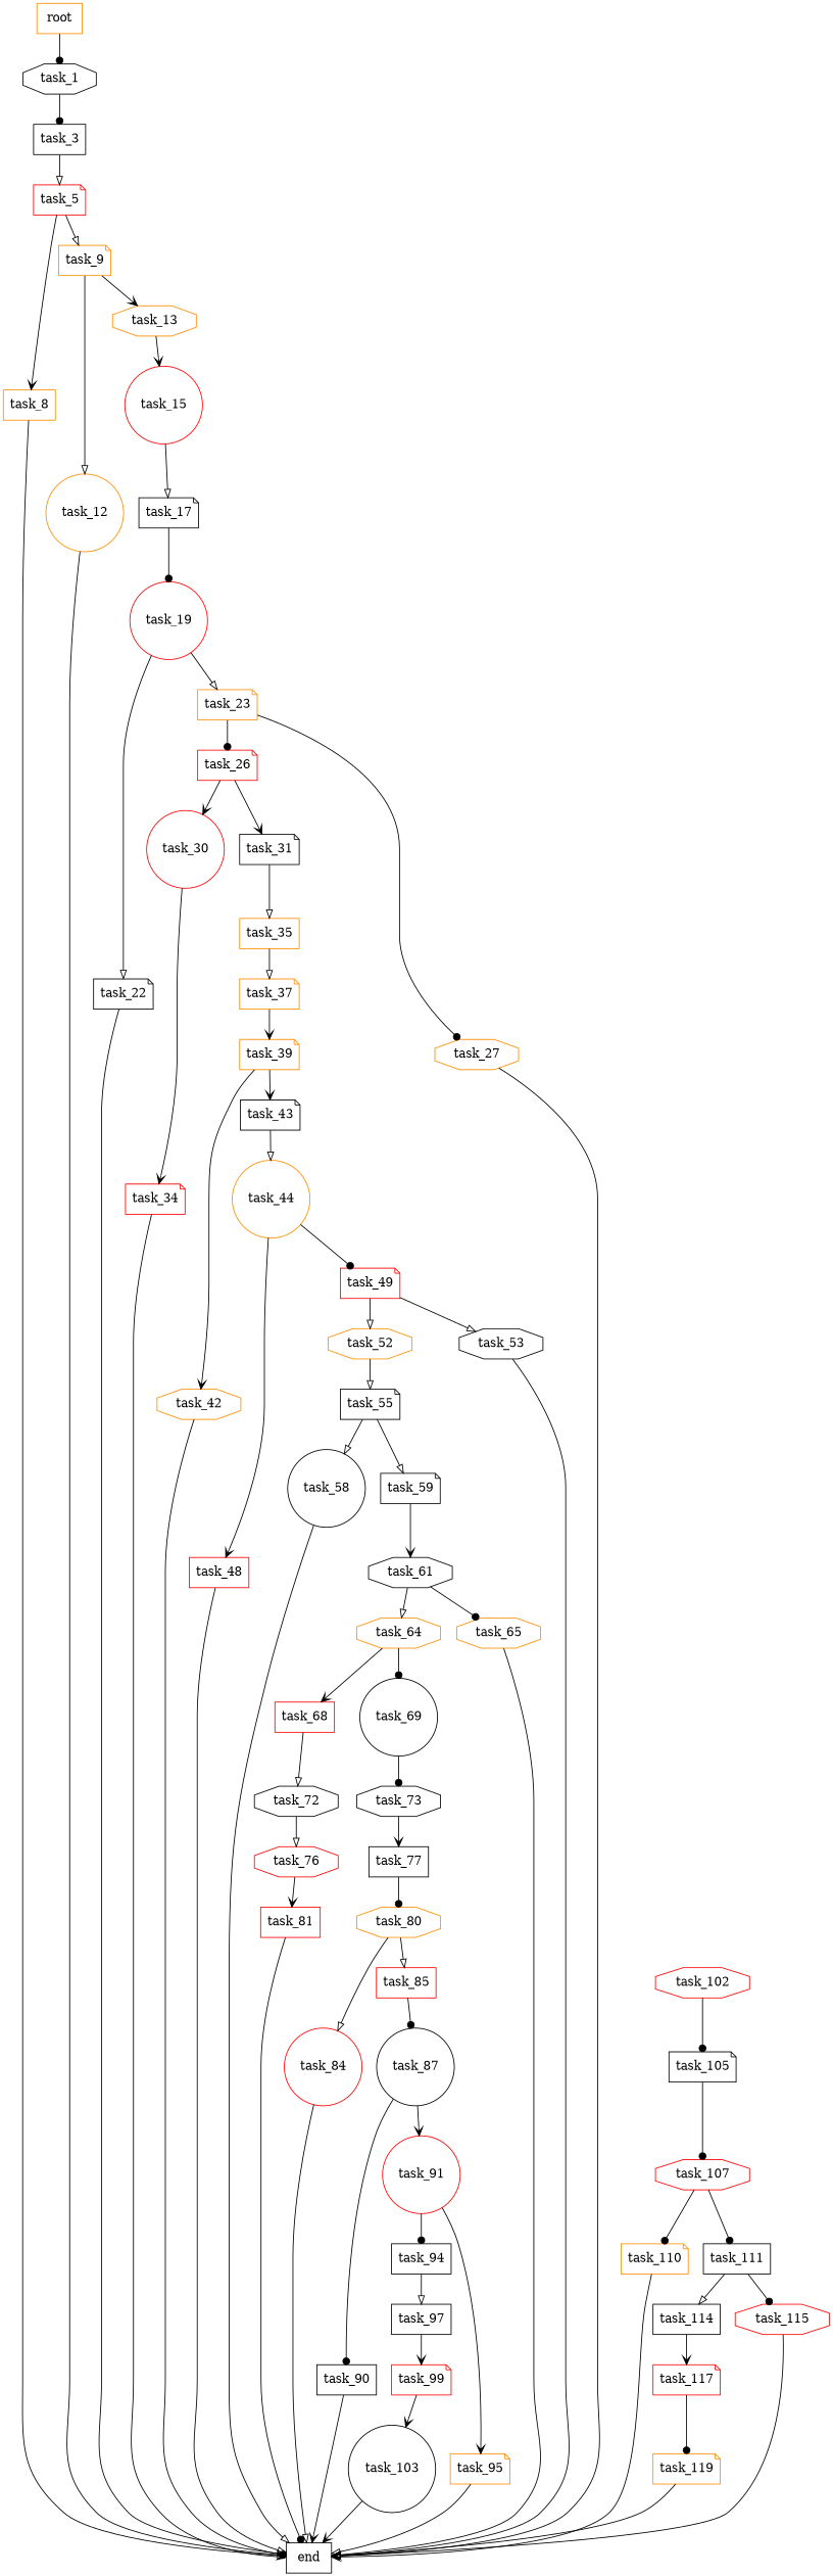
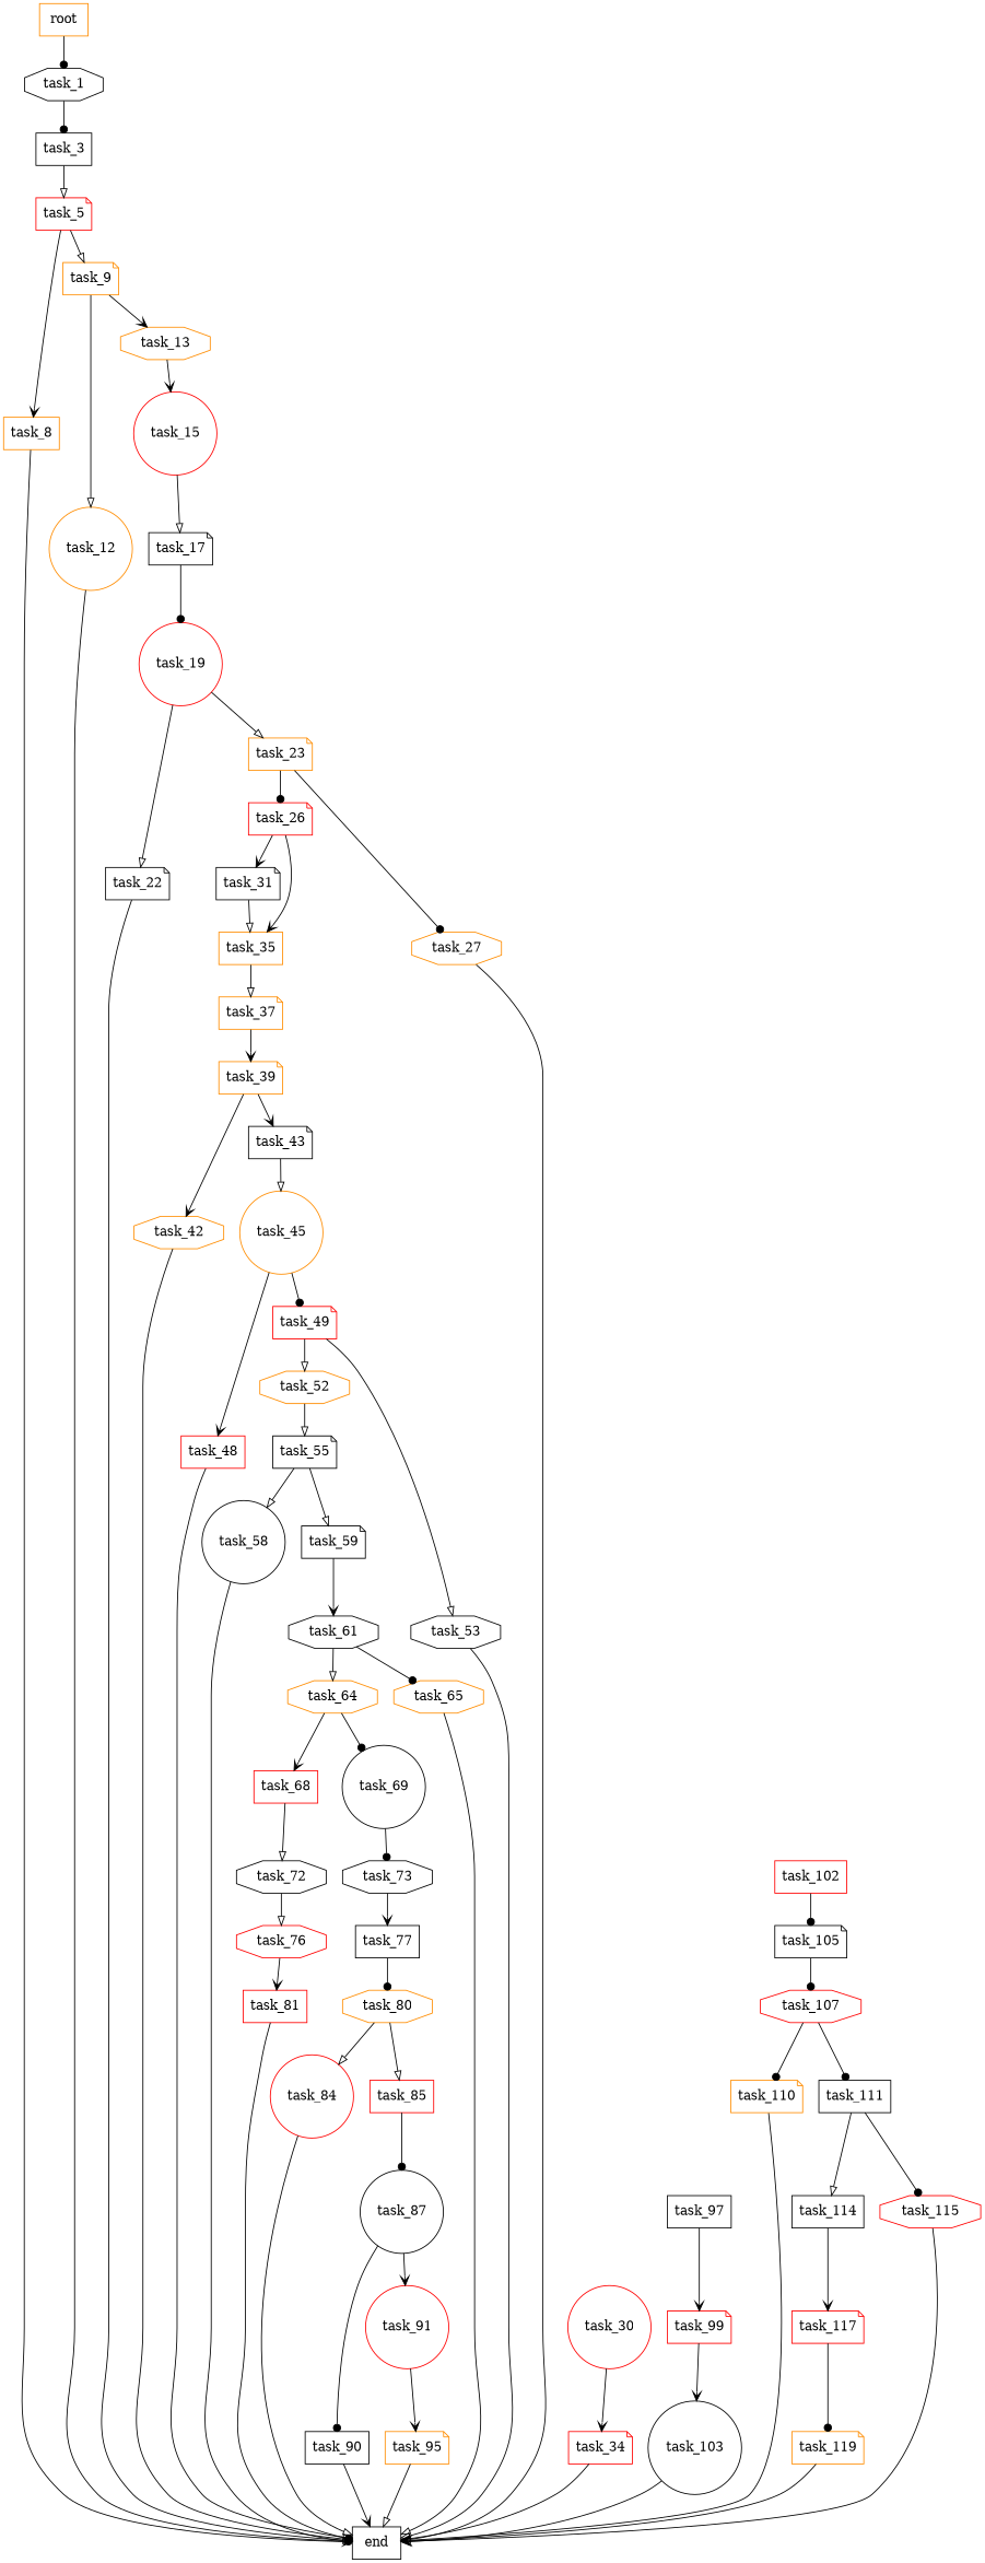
  digraph {
    node [color=black shape=note]
    edge [arrowhead=onormal]
    root [color=darkorange shape=box]
    task_1 [shape=octagon]
    task_3 [shape=box]
    task_5 [color=red]
    task_8 [color=darkorange shape=box]
    task_9 [color=darkorange]
    end [shape=box]
    task_12 [color=darkorange shape=circle]
    task_13 [color=darkorange shape=octagon]
    task_15 [color=red shape=circle]
    task_17
    task_19 [color=red shape=circle]
    task_22
    task_23 [color=darkorange]
    task_26 [color=red]
    task_27 [color=darkorange shape=octagon]
    task_30 [color=red shape=circle]
    task_31
    task_34 [color=red]
    task_35 [color=darkorange shape=box]
    task_37 [color=darkorange]
    task_39 [color=darkorange]
    task_42 [color=darkorange shape=octagon]
    task_43
-   task_45 [color=darkorange shape=circle label=task_44]
+   task_45 [color=darkorange shape=circle]
    task_48 [color=red shape=box]
    task_49 [color=red]
    task_52 [color=darkorange shape=octagon]
    task_53 [shape=octagon]
    task_55
    task_58 [shape=circle]
    task_59
    task_61 [shape=octagon]
    task_64 [color=darkorange shape=octagon]
    task_65 [color=darkorange shape=octagon]
    task_68 [color=red shape=box]
    task_69 [shape=circle]
    task_72 [shape=octagon]
    task_73 [shape=octagon]
    task_76 [color=red shape=octagon]
    task_77 [shape=box]
    task_81 [color=red shape=box]
    task_80 [color=darkorange shape=octagon]
    task_84 [color=red shape=circle]
    task_85 [color=red shape=box]
    task_87 [shape=circle]
    task_90 [shape=box]
    task_91 [color=red shape=circle]
-   task_94 [shape=box]
    task_95 [color=darkorange]
    task_97 [shape=box]
    task_99 [color=red]
    task_103 [shape=circle]
-   task_102 [color=red shape=octagon]
+   task_102 [color=red shape=box]
    task_105
    task_107 [color=red shape=octagon]
    task_110 [color=darkorange]
    task_111 [shape=box]
    task_114 [shape=box]
    task_115 [color=red shape=octagon]
    task_117 [color=red]
    task_119 [color=darkorange]
    root -> task_1 [arrowhead=dot]
    task_1 -> task_3 [arrowhead=dot]
    task_3 -> task_5
    task_5 -> task_8 [arrowhead=vee]
    task_5 -> task_9
    task_8 -> end [arrowhead=vee]
    task_9 -> task_12
    task_9 -> task_13 [arrowhead=vee]
    task_12 -> end [arrowhead=dot]
    task_13 -> task_15 [arrowhead=vee]
    task_15 -> task_17
    task_17 -> task_19 [arrowhead=dot]
    task_19 -> task_22
    task_19 -> task_23
    task_22 -> end
    task_23 -> task_26 [arrowhead=dot]
    task_23 -> task_27 [arrowhead=dot]
-   task_26 -> task_30 [arrowhead=vee]
+   task_26 -> task_35 [arrowhead=vee]
    task_26 -> task_31 [arrowhead=vee]
    task_27 -> end
    task_30 -> task_34 [arrowhead=vee]
    task_31 -> task_35
    task_34 -> end
    task_35 -> task_37
    task_37 -> task_39 [arrowhead=vee]
    task_39 -> task_42 [arrowhead=vee]
    task_39 -> task_43 [arrowhead=vee]
    task_42 -> end [arrowhead=dot]
    task_43 -> task_45
    task_45 -> task_48 [arrowhead=vee]
    task_45 -> task_49 [arrowhead=dot]
    task_48 -> end
    task_49 -> task_52
    task_49 -> task_53
    task_52 -> task_55
    task_53 -> end
    task_55 -> task_58
    task_55 -> task_59
    task_58 -> end
    task_59 -> task_61 [arrowhead=vee]
    task_61 -> task_64
    task_61 -> task_65 [arrowhead=dot]
    task_64 -> task_68 [arrowhead=vee]
    task_64 -> task_69 [arrowhead=dot]
    task_65 -> end
    task_68 -> task_72
    task_69 -> task_73 [arrowhead=dot]
    task_72 -> task_76
    task_73 -> task_77 [arrowhead=vee]
    task_76 -> task_81 [arrowhead=vee]
    task_77 -> task_80 [arrowhead=dot]
    task_81 -> end [arrowhead=dot]
    task_80 -> task_84
    task_80 -> task_85
    task_84 -> end
    task_85 -> task_87 [arrowhead=dot]
    task_87 -> task_90 [arrowhead=dot]
    task_87 -> task_91 [arrowhead=vee]
    task_90 -> end [arrowhead=vee]
-   task_91 -> task_94 [arrowhead=dot]
    task_91 -> task_95 [arrowhead=vee]
-   task_94 -> task_97
    task_95 -> end
    task_97 -> task_99 [arrowhead=vee]
    task_99 -> task_103 [arrowhead=vee]
    task_103 -> end [arrowhead=vee]
    task_102 -> task_105 [arrowhead=dot]
    task_105 -> task_107 [arrowhead=dot]
    task_107 -> task_110 [arrowhead=dot]
    task_107 -> task_111 [arrowhead=dot]
    task_110 -> end [arrowhead=vee]
    task_111 -> task_114
    task_111 -> task_115 [arrowhead=dot]
    task_114 -> task_117 [arrowhead=vee]
    task_115 -> end
    task_117 -> task_119 [arrowhead=dot]
    task_119 -> end [arrowhead=vee]
  }
